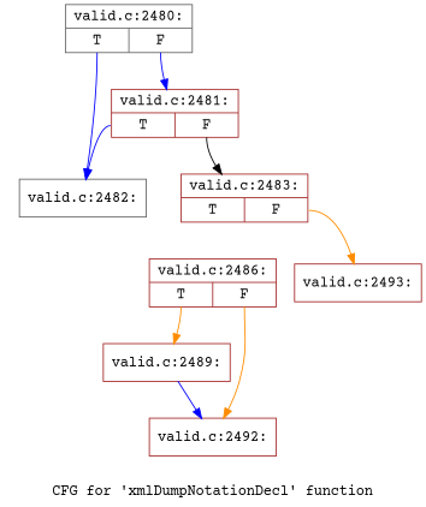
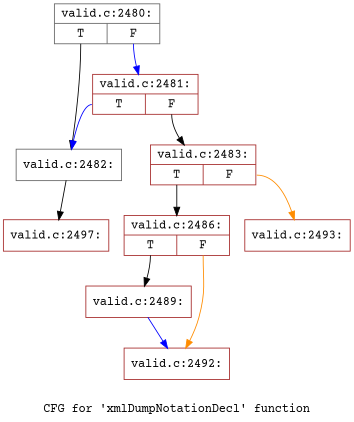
  digraph {
    fontname="Courier Prime"
    label="CFG for 'xmlDumpNotationDecl' function"
    node [color=brown fontname="Courier Prime" shape=record]
    edge [color=blue fontname="Courier Prime" tailport=s0]
    n1 [color=gray40 label="{valid.c:2480:|{<s0>T|<s1>F}}"]
    n2 [color=gray40 label="{valid.c:2482:}"]
    n3 [label="{valid.c:2481:|{<s0>T|<s1>F}}"]
+   n4 [label="{valid.c:2497:}"]
    n5 [label="{valid.c:2483:|{<s0>T|<s1>F}}"]
    n6 [label="{valid.c:2486:|{<s0>T|<s1>F}}"]
    n7 [label="{valid.c:2493:}"]
    n8 [label="{valid.c:2489:}"]
    n9 [label="{valid.c:2492:}"]
-   n1 -> n2
+   n1 -> n2 [color=black]
    n1 -> n3 [tailport=s1]
+   n2 -> n4 [color=black tailport=""]
    n3 -> n2
    n3 -> n5 [color=black tailport=s1]
+   n5 -> n6 [color=black]
    n5 -> n7 [color=darkorange tailport=s1]
-   n6 -> n8 [color=darkorange]
+   n6 -> n8 [color=black]
    n6 -> n9 [color=darkorange tailport=s1]
    n8 -> n9 [tailport=""]
  }
